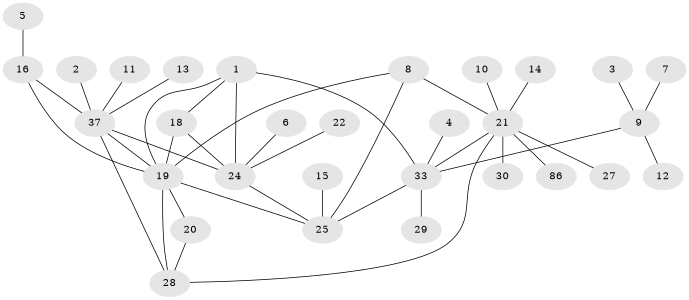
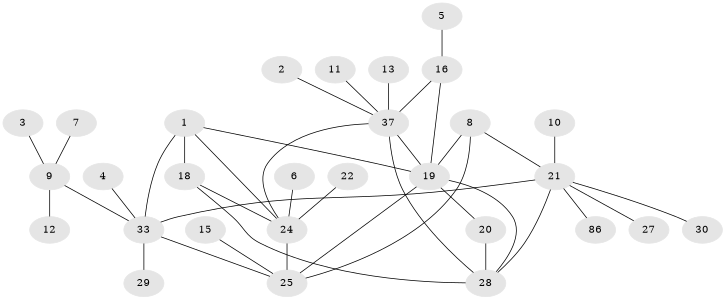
  graph {
    node [color=gray90 style=filled]
    edge [weight=1.0]
    1
    18
    19
    n4 [label=33]
    24
    28
    25
    20
    29
    n10 [label=37]
    2
    3
    9
    12
    4
    5
    16
    6
    7
    8
    21
    n22 [label=86]
    27
    30
    10
    11
    13
-   14
    15
    22
    1 -- 18
    1 -- 19
    1 -- n4 [weight=2.0]
    1 -- 24
    18 -- 24
-   18 -- 19
+   18 -- 28
    19 -- 28
    19 -- 25
    19 -- 20
    n4 -- 25
    n4 -- 29
    24 -- 25
    20 -- 28
    n10 -- 19
    n10 -- 24
    n10 -- 28 [weight=2.0]
    2 -- n10
    3 -- 9
    9 -- n4
    9 -- 12
    4 -- n4
    5 -- 16
    16 -- 19
    16 -- n10
    6 -- 24
    7 -- 9
    8 -- 19
    8 -- 25
    8 -- 21
    21 -- n4
    21 -- 28 [weight=2.0]
    21 -- n22
    21 -- 27
    21 -- 30
    10 -- 21
    11 -- n10
    13 -- n10
-   14 -- 21
    15 -- 25
    22 -- 24
  }
